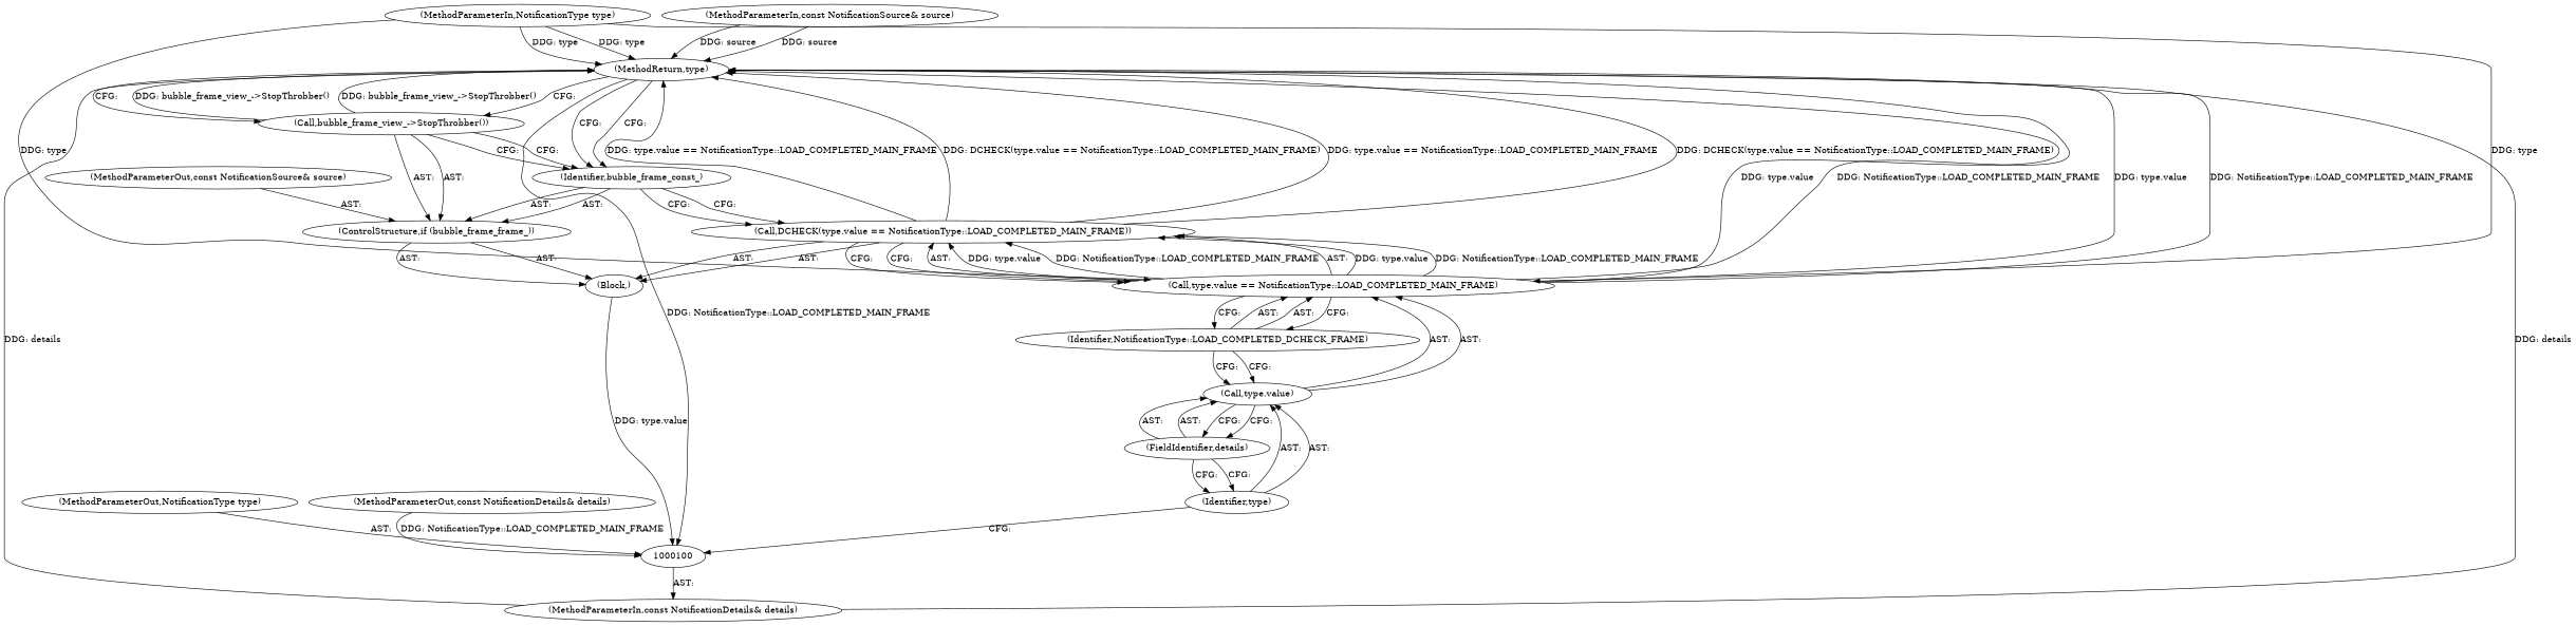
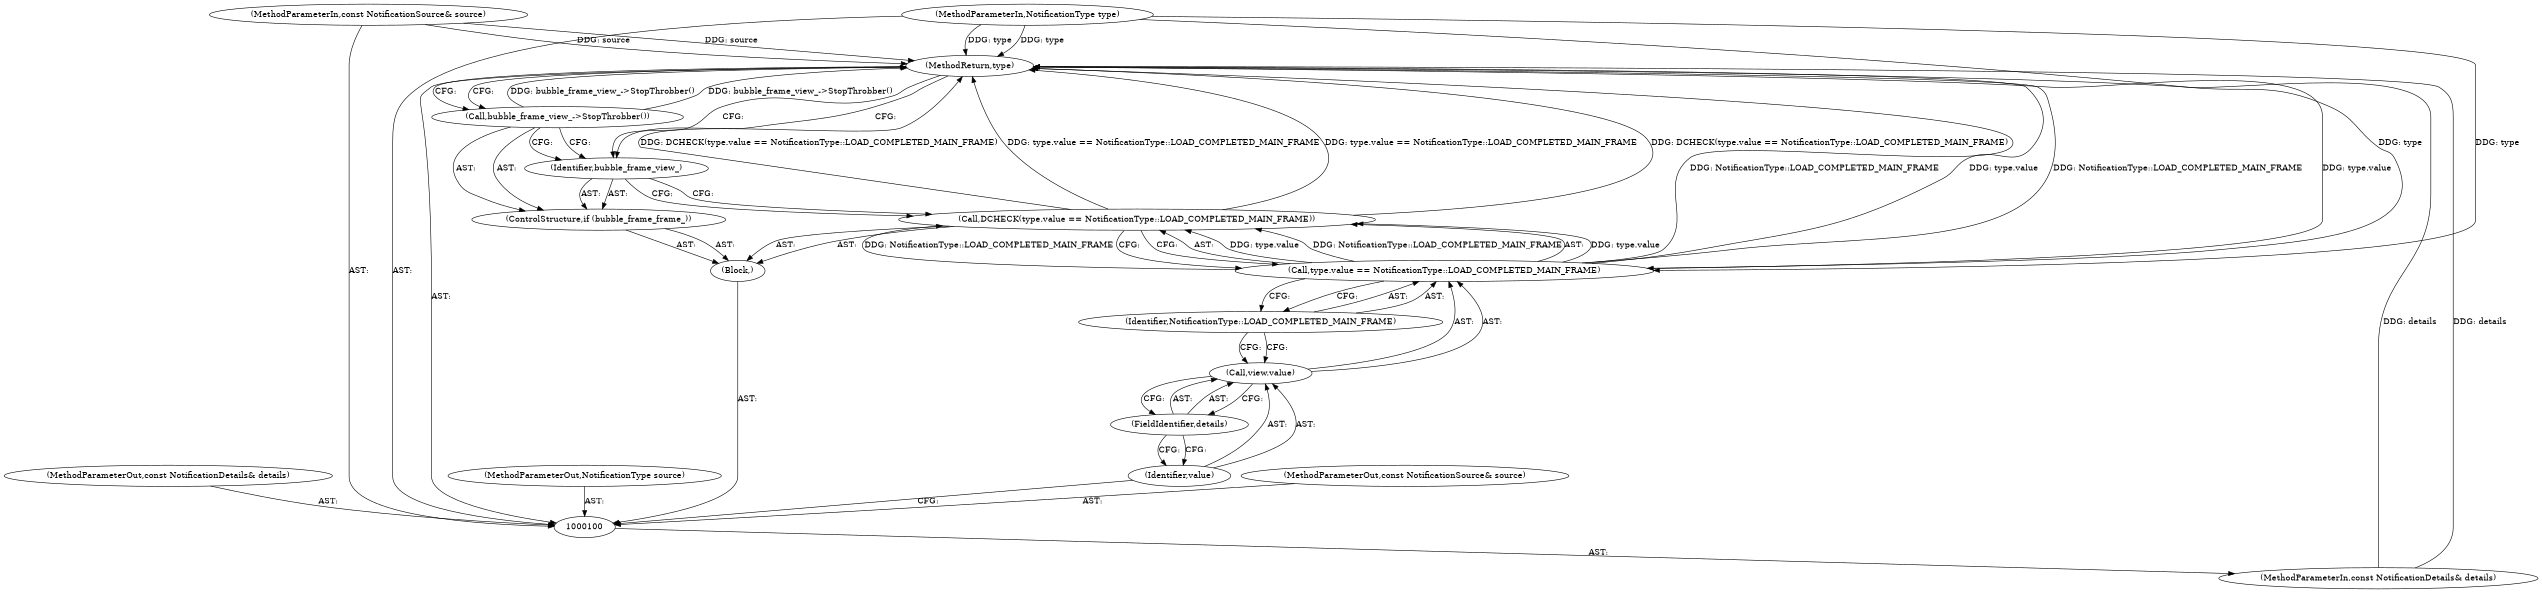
  digraph {
    n1 [label="(MethodReturn,type)"]
-   n2 [label="(Identifier,bubble_frame_const_)"]
+   n2 [label="(Identifier,bubble_frame_view_)"]
    n3 [label="(Call,bubble_frame_view_->StopThrobber())"]
    1000100
    n5 [label="(Call,DCHECK(type.value == NotificationType::LOAD_COMPLETED_MAIN_FRAME))"]
    n6 [label="(ControlStructure,if (bubble_frame_frame_))"]
    n7 [label="(MethodParameterIn,const NotificationDetails& details)"]
    n8 [label="(MethodParameterIn,NotificationType type)"]
    n9 [label="(Call,type.value == NotificationType::LOAD_COMPLETED_MAIN_FRAME)"]
-   n10 [label="(Identifier,NotificationType::LOAD_COMPLETED_DCHECK_FRAME)"]
-   n11 [label="(MethodParameterOut,NotificationType type)"]
+   n10 [label="(Identifier,NotificationType::LOAD_COMPLETED_MAIN_FRAME)"]
+   n11 [label="(MethodParameterOut,NotificationType source)"]
    n12 [label="(MethodParameterIn,const NotificationSource& source)"]
    n13 [label="(MethodParameterOut,const NotificationSource& source)"]
    n14 [label="(MethodParameterOut,const NotificationDetails& details)"]
    n15 [label="(Block,)"]
    n16 [label="(FieldIdentifier,details)"]
-   n17 [label="(Call,type.value)"]
-   n18 [label="(Identifier,type)"]
+   n17 [label="(Call,view.value)"]
+   n18 [label="(Identifier,value)"]
    n1 -> n2 [label="CFG: "]
    n1 -> n2 [label="CFG: "]
    n1 -> n3 [label="CFG: "]
    n1 -> n3 [label="CFG: "]
-   n1 -> 1000100 [label="DDG: NotificationType::LOAD_COMPLETED_MAIN_FRAME"]
+   n1 -> 1000100 [label="AST: "]
    n2 -> n5 [label="CFG: "]
    n2 -> n5 [label="CFG: "]
    n2 -> n6 [label="AST: "]
    n2 -> n6 [label="AST: "]
    n3 -> n1 [label="DDG: bubble_frame_view_->StopThrobber()"]
    n3 -> n1 [label="DDG: bubble_frame_view_->StopThrobber()"]
    n3 -> n2 [label="CFG: "]
    n3 -> n2 [label="CFG: "]
    n3 -> n6 [label="AST: "]
    n3 -> n6 [label="AST: "]
    1000100 -> n7 [label="AST: "]
    n5 -> n1 [label="DDG: DCHECK(type.value == NotificationType::LOAD_COMPLETED_MAIN_FRAME)"]
    n5 -> n1 [label="DDG: type.value == NotificationType::LOAD_COMPLETED_MAIN_FRAME"]
    n5 -> n1 [label="DDG: DCHECK(type.value == NotificationType::LOAD_COMPLETED_MAIN_FRAME)"]
    n5 -> n1 [label="DDG: type.value == NotificationType::LOAD_COMPLETED_MAIN_FRAME"]
    n5 -> n9 [label="CFG: "]
    n5 -> n9 [label="CFG: "]
    n5 -> n15 [label="AST: "]
    n5 -> n15 [label="AST: "]
    n6 -> n15 [label="AST: "]
    n6 -> n15 [label="AST: "]
    n7 -> n1 [label="DDG: details"]
    n7 -> n1 [label="DDG: details"]
    n8 -> n1 [label="DDG: type"]
    n8 -> n1 [label="DDG: type"]
+   n8 -> 1000100 [label="AST: "]
    n8 -> n9 [label="DDG: type"]
    n8 -> n9 [label="DDG: type"]
    n9 -> n1 [label="DDG: type.value"]
    n9 -> n1 [label="DDG: NotificationType::LOAD_COMPLETED_MAIN_FRAME"]
    n9 -> n1 [label="DDG: type.value"]
    n9 -> n1 [label="DDG: NotificationType::LOAD_COMPLETED_MAIN_FRAME"]
    n9 -> n5 [label="AST: "]
    n9 -> n5 [label="DDG: type.value"]
    n9 -> n5 [label="DDG: NotificationType::LOAD_COMPLETED_MAIN_FRAME"]
    n9 -> n5 [label="AST: "]
    n9 -> n5 [label="DDG: type.value"]
    n9 -> n5 [label="DDG: NotificationType::LOAD_COMPLETED_MAIN_FRAME"]
    n9 -> n10 [label="CFG: "]
    n9 -> n10 [label="CFG: "]
    n10 -> n9 [label="AST: "]
    n10 -> n9 [label="AST: "]
    n10 -> n17 [label="CFG: "]
    n10 -> n17 [label="CFG: "]
    n11 -> 1000100 [label="AST: "]
    n12 -> n1 [label="DDG: source"]
    n12 -> n1 [label="DDG: source"]
-   n13 -> n6 [label="AST: "]
-   n14 -> 1000100 [label="DDG: NotificationType::LOAD_COMPLETED_MAIN_FRAME"]
-   n15 -> 1000100 [label="DDG: type.value"]
+   n12 -> 1000100 [label="AST: "]
+   n13 -> 1000100 [label="AST: "]
+   n14 -> 1000100 [label="AST: "]
+   n15 -> 1000100 [label="AST: "]
    n16 -> n17 [label="AST: "]
    n16 -> n17 [label="AST: "]
    n16 -> n18 [label="CFG: "]
    n16 -> n18 [label="CFG: "]
    n17 -> n9 [label="AST: "]
    n17 -> n9 [label="AST: "]
    n17 -> n16 [label="CFG: "]
    n17 -> n16 [label="CFG: "]
    n18 -> 1000100 [label="CFG: "]
    n18 -> n17 [label="AST: "]
    n18 -> n17 [label="AST: "]
  }
